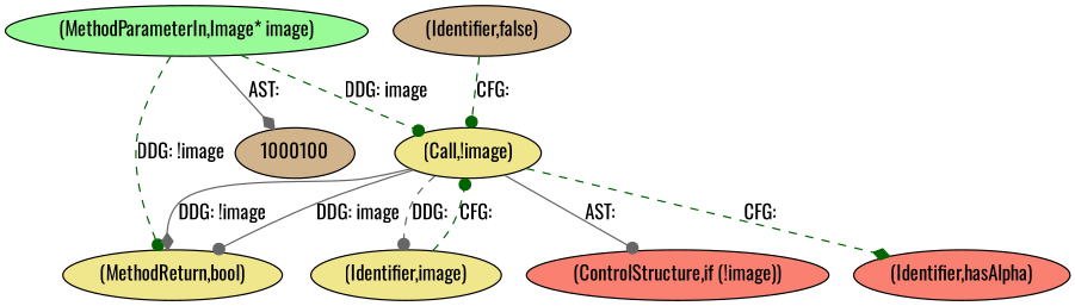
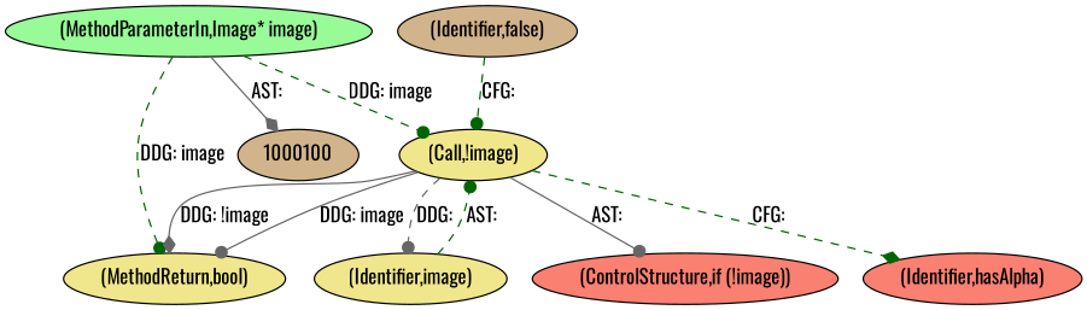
  digraph {
    fontname=Oswald
    node [fillcolor=khaki fontname=Oswald style=filled]
    edge [arrowhead=dot color=darkgreen fontname=Oswald style=dashed]
    n1 [fillcolor=palegreen label="(MethodParameterIn,Image* image)"]
    n2 [label="(Call,!image)"]
    n3 [label="(MethodReturn,bool)"]
    1000100 [fillcolor=tan]
    n5 [label="(Identifier,image)"]
    n6 [fillcolor=salmon label="(ControlStructure,if (!image))"]
    n7 [fillcolor=salmon label="(Identifier,hasAlpha)"]
    n8 [fillcolor=tan label="(Identifier,false)"]
    n1 -> n2 [label="DDG: image"]
-   n1 -> n3 [label="DDG: !image"]
+   n1 -> n3 [label="DDG: image"]
    n1 -> 1000100 [arrowhead=diamond color=gray40 label="AST: " style=solid]
    n2 -> n3 [color=gray40 label="DDG: image" style=solid]
    n2 -> n3 [arrowhead=diamond color=gray40 label="DDG: !image" style=solid]
    n2 -> n5 [color=gray40 label="DDG: "]
    n2 -> n6 [color=gray40 label="AST: " style=solid]
    n2 -> n7 [arrowhead=diamond label="CFG: "]
-   n5 -> n2 [label="CFG: "]
+   n5 -> n2 [label="AST: "]
    n8 -> n2 [label="CFG: "]
  }
